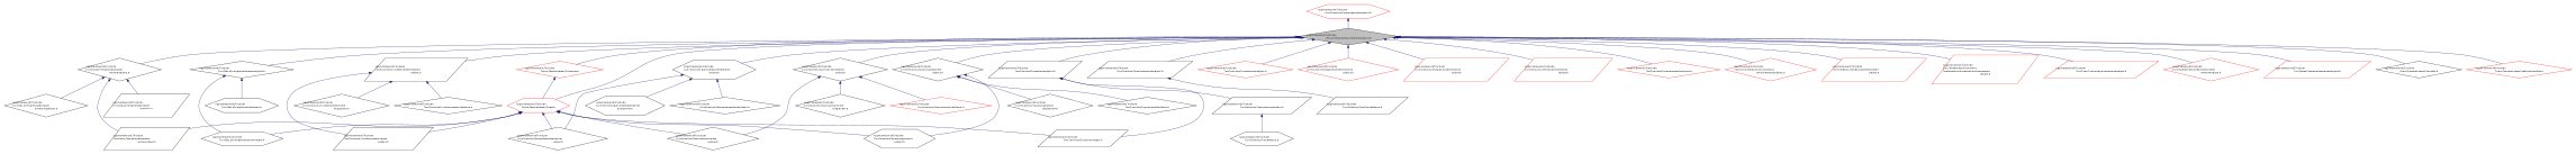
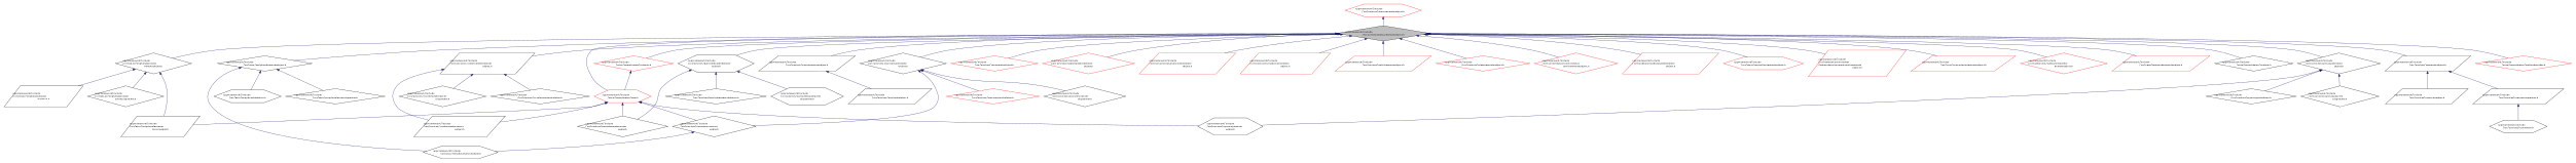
  digraph {
    fontname="Fira Sans"
    node [color=black fillcolor=white fontname="Fira Sans" fontsize=10 shape=diamond style=filled]
    edge [color=midnightblue dir=back fontname="Fira Sans" fontsize=10 labelfontname=Helvetica labelfontsize=10 style=solid]
    n1 [fillcolor=grey75 fontcolor=black height=0.2 label="AppFrameWork/include\l/Poco/RemotingNG/RemoteObject.h" width=0.4]
    n2 [height=0.2 label="AppFrameWork/include\l/IoT/BtLE/PeripheralBrowser\lRemoteObject.h" width=0.4]
    n3 [height=0.2 label="AppFrameWork/include\l/IoT/BtLE/PeripheralRemoteObject.h" width=0.4]
    n4 [height=0.2 label="AppFrameWork/include\l/IoT/Devices/AccelerometerRemote\lObject.h" shape=parallelogram width=0.4]
    n5 [height=0.2 label="AppFrameWork/include\l/IoT/Devices/BarcodeReaderRemote\lObject.h" shape=hexagon width=0.4]
    n6 [height=0.2 label="AppFrameWork/include\l/IoT/Devices/DeviceRemoteObject.h" shape=parallelogram width=0.4]
    n7 [height=0.2 label="AppFrameWork/include\l/IoT/Devices/GNSSSensorRemote\lObject.h" width=0.4]
    n8 [height=0.2 label="AppFrameWork/include\l/IoT/Devices/GyroscopeRemote\lObject.h" width=0.4]
    n9 [height=0.2 label="AppFrameWork/include\l/IoT/Devices/IORemoteObject.h" shape=parallelogram width=0.4]
    n10 [color=red height=0.2 label="AppFrameWork/include\l/IoT/Devices/LEDRemoteObject.h" width=0.4]
    n11 [color=red height=0.2 label="AppFrameWork/include\l/IoT/Devices/MagnetometerRemote\lObject.h" width=0.4]
    n12 [color=red height=0.2 label="AppFrameWork/include\l/IoT/Devices/RotaryEncoderRemote\lObject.h" shape=parallelogram width=0.4]
    n13 [color=red height=0.2 label="AppFrameWork/include\l/IoT/Devices/SerialDeviceRemote\lObject.h" shape=parallelogram width=0.4]
+   n14 [color=red height=0.2 label="AppFrameWork/include\l/IoT/Devices/SwitchRemoteObject.h" shape=parallelogram width=0.4]
    n15 [color=red height=0.2 label="AppFrameWork/include\l/IoT/Devices/TriggerRemoteObject.h" width=0.4]
    n16 [color=red height=0.2 label="AppFrameWork/include\l/IoT/DeviceStatus/DeviceStatus\lServiceRemoteObject.h" width=0.4]
    n17 [color=red height=0.2 label="AppFrameWork/include\l/IoT/Modbus/ModbusMasterRemote\lObject.h" shape=parallelogram width=0.4]
+   n18 [color=red height=0.2 label="AppFrameWork/include\l/IoT/MQTT/MQTTClientRemoteObject.h" shape=hexagon width=0.4]
    n19 [color=red height=0.2 label="AppFrameWork/include\l/IoT/NetworkEnvironment\l/NetworkEnvironmentServiceRemote\lObject.h" shape=parallelogram width=0.4]
    n20 [color=red height=0.2 label="AppFrameWork/include\l/IoT/UDP/UDPEndpointRemoteObject.h" shape=parallelogram width=0.4]
    n21 [color=red height=0.2 label="AppFrameWork/include\l/IoT/WebEvent/WebEventNotifier\lRemoteObject.h" width=0.4]
    n22 [color=red height=0.2 label="AppFrameWork/include\l/IoT/XBee/XBeeNodeRemoteObject.h" shape=parallelogram width=0.4]
    n23 [height=0.2 label="AppFrameWork/include\l/Poco/RemotingNG/Context.h" width=0.4]
    n24 [color=red height=0.2 label="AppFrameWork/include\l/Poco/RemotingNG/Listener.h" width=0.4]
    n25 [color=red height=0.2 label="AppFrameWork/include\l/Poco/RemotingNG/ORB.h" shape=hexagon width=0.4]
    n26 [color=red height=0.2 label="AppFrameWork/include\l/Poco/RemotingNG/MethodHandler.h" width=0.4]
    n27 [height=0.2 label="AppFrameWork/include\l/IoT/BtLE/PeripheralBrowser\lEventDispatcher.h" width=0.4]
    n28 [height=0.2 label="AppFrameWork/include\l/IoT/BtLE/PeripheralBrowser\lServerHelper.h" shape=parallelogram width=0.4]
    n29 [height=0.2 label="AppFrameWork/include\l/IoT/BtLE/PeripheralBrowser\lSkeleton.h" shape=parallelogram width=0.4]
+   n30 [height=0.2 label="AppFrameWork/include\l/IoT/BtLE/PeripheralEventDispatcher.h" width=0.4]
    n31 [height=0.2 label="AppFrameWork/include\l/IoT/BtLE/PeripheralServerHelper.h" shape=hexagon width=0.4]
    n32 [height=0.2 label="AppFrameWork/include\l/IoT/BtLE/PeripheralSkeleton.h" shape=hexagon width=0.4]
    n33 [height=0.2 label="AppFrameWork/include\l/IoT/Devices/AccelerometerEvent\lDispatcher.h" width=0.4]
    n34 [height=0.2 label="AppFrameWork/include\l/IoT/Devices/AccelerometerServer\lHelper.h" shape=parallelogram width=0.4]
    n35 [height=0.2 label="AppFrameWork/include\l/IoT/Devices/AccelerometerSkeleton.h" width=0.4]
    n36 [height=0.2 label="AppFrameWork/include\l/IoT/Devices/BarcodeReaderEvent\lDispatcher.h" shape=hexagon width=0.4]
    n37 [height=0.2 label="AppFrameWork/include\l/IoT/Devices/BarcodeReaderServer\lHelper.h" width=0.4]
    n38 [height=0.2 label="AppFrameWork/include\l/IoT/Devices/BarcodeReaderSkeleton.h" width=0.4]
    n39 [height=0.2 label="AppFrameWork/include\l/IoT/Devices/DeviceSkeleton.h" shape=parallelogram width=0.4]
    n40 [height=0.2 label="AppFrameWork/include\l/IoT/Devices/GNSSSensorEvent\lDispatcher.h" width=0.4]
    n41 [height=0.2 label="AppFrameWork/include\l/IoT/Devices/GNSSSensorServer\lHelper.h" width=0.4]
    n42 [color=red height=0.2 label="AppFrameWork/include\l/IoT/Devices/GNSSSensorSkeleton.h" width=0.4]
    n43 [height=0.2 label="AppFrameWork/include\l/IoT/Devices/GyroscopeEvent\lDispatcher.h" width=0.4]
    n44 [height=0.2 label="AppFrameWork/include\l/IoT/Devices/GyroscopeServer\lHelper.h" shape=hexagon width=0.4]
    n45 [height=0.2 label="AppFrameWork/include\l/IoT/Devices/GyroscopeSkeleton.h" width=0.4]
    n46 [height=0.2 label="AppFrameWork/include\l/IoT/Devices/IOEventDispatcher.h" shape=parallelogram width=0.4]
    n47 [height=0.2 label="AppFrameWork/include\l/IoT/Devices/IOServerHelper.h" shape=parallelogram width=0.4]
    n48 [color=red height=0.2 label="AppFrameWork/include\l/IoT/Devices/SensorRemoteObject.h" shape=hexagon width=0.4]
    n49 [height=0.2 label="AppFrameWork/include\l/IoT/Devices/IOSkeleton.h" shape=hexagon width=0.4]
    n1 -> n2
    n1 -> n3
    n1 -> n4
    n1 -> n5
    n1 -> n6
    n1 -> n7
    n1 -> n8
    n1 -> n9
    n1 -> n10
    n1 -> n11
    n1 -> n12
    n1 -> n13
+   n1 -> n14
    n1 -> n15
    n1 -> n16
    n1 -> n17
+   n1 -> n18
    n1 -> n19
    n1 -> n20
    n1 -> n21
    n1 -> n22
    n1 -> n23
    n1 -> n24
    n1 -> n25
    n1 -> n26
    n2 -> n27
    n2 -> n28
    n2 -> n29
+   n3 -> n30
    n3 -> n31
    n3 -> n32
    n4 -> n33
    n4 -> n34
    n4 -> n35
    n5 -> n36
    n5 -> n37
    n5 -> n38
    n6 -> n39
    n7 -> n40
    n7 -> n41
    n7 -> n42
    n8 -> n43
    n8 -> n44
    n8 -> n45
    n9 -> n46
    n9 -> n47
    n24 -> n25
    n25 -> n28
-   n25 -> n31
+   n41 -> n31
    n25 -> n34
    n25 -> n37
    n25 -> n41
    n25 -> n44
-   n25 -> n47
    n46 -> n49
    n48 -> n1
  }
